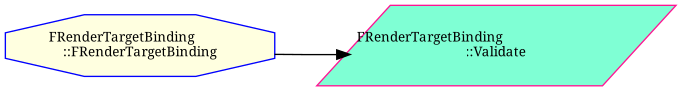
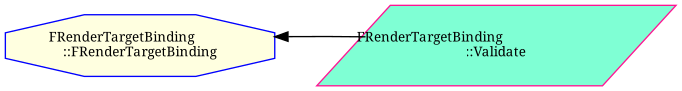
  digraph {
    rankdir=LR
    fontname="Noto Serif"
    node [fontname="Noto Serif" fontsize=10 style=filled]
    n1 [color=blue fillcolor=lightyellow fontcolor=black height=0.2 label="FRenderTargetBinding\l::FRenderTargetBinding" shape=octagon width=0.4]
    n2 [color=deeppink fillcolor=aquamarine height=0.2 label="FRenderTargetBinding\l::Validate" shape=parallelogram width=0.4]
-   n1 -> n2 [color=black fontname="Noto Serif" fontsize=10 labelfontname=Helvetica labelfontsize=10 style=solid arrowhead=normal]
+   n2 -> n1 [color=black fontname="Noto Serif" fontsize=10 labelfontname=Helvetica labelfontsize=10 style=solid arrowhead=normal]
  }
